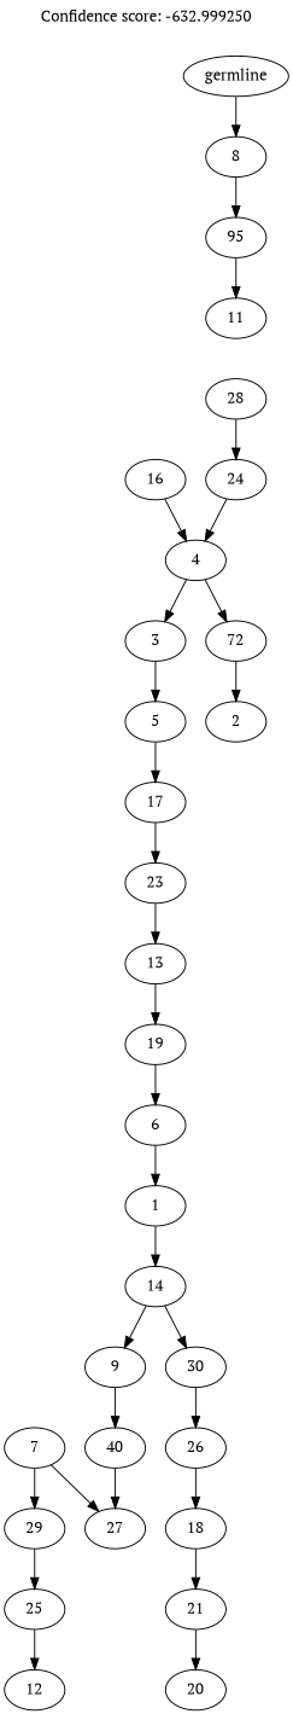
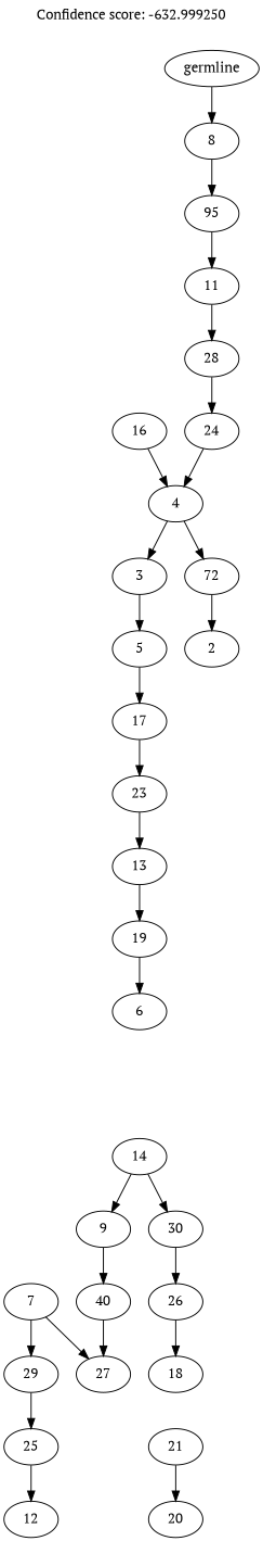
  digraph {
    fontname="PT Serif"
    label="Confidence score: -632.999250"
    labelloc=t
    node [fontname="PT Serif"]
    edge [fontname="PT Serif"]
    n1 [label=7]
    n2 [label=29]
    n3 [label=27]
    n4 [label=25]
    n5 [label=40]
    n6 [label=9]
    n7 [label=12]
    n8 [label=20]
    n9 [label=21]
    n10 [label=18]
    n11 [label=26]
    n12 [label=30]
    n13 [label=14]
-   n14 [label=1]
    n15 [label=6]
    n16 [label=19]
    n17 [label=13]
    n18 [label=23]
    n19 [label=17]
    n20 [label=5]
    n21 [label=3]
    n22 [label=72]
    n23 [label=2]
    n24 [label=4]
    n25 [label=16]
    n26 [label=24]
    n27 [label=28]
    n28 [label=11]
    n29 [label=95]
    n30 [label=8]
    n31 [label=germline]
    n1 -> n2
    n1 -> n3
    n2 -> n4
    n4 -> n7
    n5 -> n3
    n6 -> n5
    n9 -> n8
-   n10 -> n9
    n11 -> n10
    n12 -> n11
    n13 -> n6
    n13 -> n12
-   n14 -> n13
-   n15 -> n14
    n16 -> n15
    n17 -> n16
    n18 -> n17
    n19 -> n18
    n20 -> n19
    n21 -> n20
    n22 -> n23
    n24 -> n21
    n24 -> n22
    n25 -> n24
    n26 -> n24
    n27 -> n26
+   n28 -> n27
    n29 -> n28
    n30 -> n29
    n31 -> n30
  }
